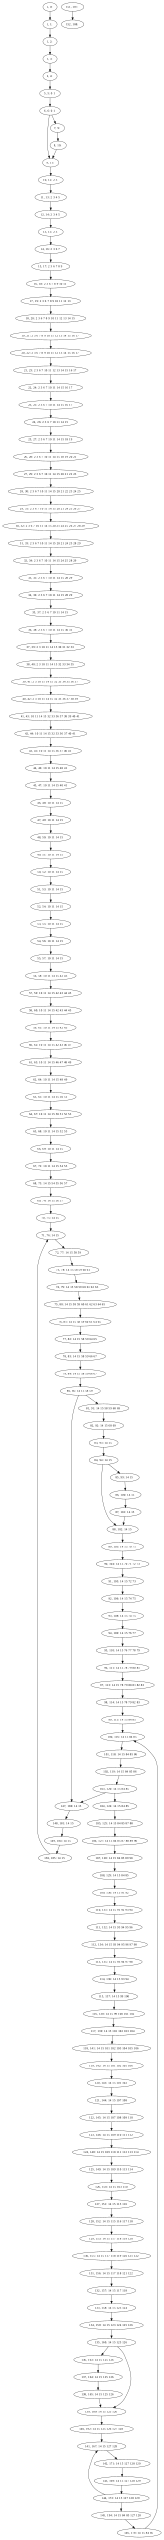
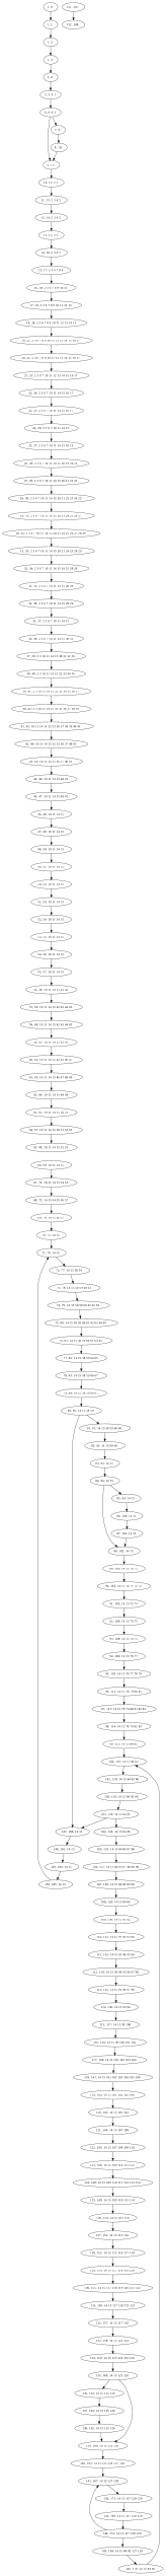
  digraph {
    fontname="Liberation Serif"
    node [fontname="Liberation Serif"]
    edge [fontname="Liberation Serif"]
    n1 [label="0, 0: "]
    n2 [label="1, 1: "]
    n3 [label="2, 2: "]
    n4 [label="3, 3: "]
    n5 [label="4, 4: "]
    n6 [label="5, 5: 0 1 "]
    n7 [label="6, 6: 0 1 "]
    n8 [label="7, 9: "]
    n9 [label="9, 11: "]
    n10 [label="8, 10: "]
    n11 [label="10, 12: 2 3 "]
    n12 [label="11, 13: 2 3 4 5 "]
    n13 [label="12, 14: 2 3 4 5 "]
    n14 [label="13, 15: 2 3 "]
    n15 [label="14, 16: 2 3 6 7 "]
    n16 [label="15, 17: 2 3 6 7 8 9 "]
    n17 [label="16, 18: 2 3 6 7 8 9 10 11 "]
    n18 [label="17, 19: 2 3 6 7 8 9 10 11 12 13 "]
-   n19 [label="18, 20: 2 3 6 7 8 9 10 11 12 13 14 15 "]
+   n19 [label="18, 20: 2 3 6 7 8 9 10 71 12 13 14 15"]
    n20 [label="19, 21: 2 3 6 7 8 9 10 11 12 13 14 15 16 17 "]
    n21 [label="20, 22: 2 3 6 7 8 9 10 11 12 13 14 15 16 17 "]
    n22 [label="21, 23: 2 3 6 7 10 11 12 13 14 15 16 17 "]
    n23 [label="22, 24: 2 3 6 7 10 11 14 15 16 17 "]
    n24 [label="23, 25: 2 3 6 7 10 11 14 15 16 17 "]
    n25 [label="24, 26: 2 3 6 7 10 11 14 15 "]
    n26 [label="25, 27: 2 3 6 7 10 11 14 15 18 19 "]
    n27 [label="26, 28: 2 3 6 7 10 11 14 15 18 19 20 21 "]
    n28 [label="27, 29: 2 3 6 7 10 11 14 15 20 21 22 23 "]
    n29 [label="28, 30: 2 3 6 7 10 11 14 15 20 21 22 23 24 25 "]
    n30 [label="29, 31: 2 3 6 7 10 11 14 15 20 21 24 25 26 27 "]
    n31 [label="30, 32: 2 3 6 7 10 11 14 15 20 21 24 25 26 27 28 29 "]
    n32 [label="31, 33: 2 3 6 7 10 11 14 15 20 21 24 25 28 29 "]
    n33 [label="32, 34: 2 3 6 7 10 11 14 15 24 25 28 29 "]
    n34 [label="33, 35: 2 3 6 7 10 11 14 15 28 29 "]
    n35 [label="34, 36: 2 3 6 7 10 11 14 15 28 29 "]
    n36 [label="35, 37: 2 3 6 7 10 11 14 15 "]
    n37 [label="36, 38: 2 3 6 7 10 11 14 15 30 31 "]
    n38 [label="37, 39: 2 3 10 11 14 15 30 31 32 33 "]
    n39 [label="38, 40: 2 3 10 11 14 15 32 33 34 35 "]
    n40 [label="39, 41: 2 3 10 11 14 15 32 33 34 35 36 37 "]
    n41 [label="40, 42: 2 3 10 11 14 15 32 33 36 37 38 39 "]
    n42 [label="41, 43: 10 11 14 15 32 33 36 37 38 39 40 41 "]
    n43 [label="42, 44: 10 11 14 15 32 33 36 37 40 41 "]
    n44 [label="43, 45: 10 11 14 15 36 37 40 41 "]
    n45 [label="44, 46: 10 11 14 15 40 41 "]
    n46 [label="45, 47: 10 11 14 15 40 41 "]
    n47 [label="46, 48: 10 11 14 15 "]
    n48 [label="47, 49: 10 11 14 15 "]
    n49 [label="48, 50: 10 11 14 15 "]
    n50 [label="49, 51: 10 11 14 15 "]
    n51 [label="50, 52: 10 11 14 15 "]
    n52 [label="51, 53: 10 11 14 15 "]
    n53 [label="52, 54: 10 11 14 15 "]
    n54 [label="53, 55: 10 11 14 15 "]
    n55 [label="54, 56: 10 11 14 15 "]
    n56 [label="55, 57: 10 11 14 15 "]
    n57 [label="56, 58: 10 11 14 15 42 43 "]
    n58 [label="57, 59: 10 11 14 15 42 43 44 45 "]
    n59 [label="58, 60: 10 11 14 15 42 43 44 45 "]
    n60 [label="59, 61: 10 11 14 15 42 43 "]
    n61 [label="60, 62: 10 11 14 15 42 43 46 47 "]
    n62 [label="61, 63: 10 11 14 15 46 47 48 49 "]
    n63 [label="62, 64: 10 11 14 15 48 49 "]
    n64 [label="63, 65: 10 11 14 15 50 51 "]
    n65 [label="64, 67: 10 11 14 15 50 51 52 53 "]
    n66 [label="65, 68: 10 11 14 15 52 53 "]
    n67 [label="66, 69: 10 11 14 15 "]
    n68 [label="67, 72: 10 11 14 15 54 55 "]
    n69 [label="68, 73: 14 15 54 55 56 57 "]
    n70 [label="69, 74: 14 15 56 57 "]
    n71 [label="70, 75: 14 15 "]
    n72 [label="71, 76: 14 15 "]
    n73 [label="72, 77: 14 15 58 59 "]
    n74 [label="73, 78: 14 15 58 59 60 61 "]
    n75 [label="74, 79: 14 15 58 59 60 61 62 63 "]
    n76 [label="75, 80: 14 15 58 59 60 61 62 63 64 65 "]
    n77 [label="76, 81: 14 15 58 59 60 61 64 65 "]
    n78 [label="77, 82: 14 15 58 59 64 65 "]
    n79 [label="78, 83: 14 15 58 59 66 67 "]
    n80 [label="79, 84: 14 15 58 59 66 67 "]
    n81 [label="80, 85: 14 15 58 59 "]
    n82 [label="81, 91: 14 15 58 59 68 69 "]
    n83 [label="147, 180: 14 15 "]
    n84 [label="82, 92: 14 15 68 69 "]
    n85 [label="148, 181: 14 15 "]
    n86 [label="83, 93: 14 15 "]
    n87 [label="84, 94: 14 15 "]
    n88 [label="85, 99: 14 15 "]
    n89 [label="88, 102: 14 15 "]
    n90 [label="86, 100: 14 15 "]
    n91 [label="89, 103: 14 15 70 71 "]
    n92 [label="87, 101: 14 15 "]
    n93 [label="90, 104: 14 15 70 71 72 73 "]
    n94 [label="91, 105: 14 15 72 73 "]
    n95 [label="92, 106: 14 15 74 75 "]
    n96 [label="93, 108: 14 15 74 75 "]
    n97 [label="94, 109: 14 15 76 77 "]
    n98 [label="95, 110: 14 15 76 77 78 79 "]
    n99 [label="96, 111: 14 15 78 79 80 81 "]
    n100 [label="97, 113: 14 15 78 79 80 81 82 83 "]
    n101 [label="98, 114: 14 15 78 79 82 83 "]
    n102 [label="99, 115: 14 15 84 85 "]
    n103 [label="100, 116: 14 15 84 85 "]
    n104 [label="101, 118: 14 15 84 85 86 "]
    n105 [label="102, 119: 14 15 84 85 86 "]
    n106 [label="103, 120: 14 15 84 85 "]
    n107 [label="104, 124: 14 15 84 85 "]
    n108 [label="105, 125: 14 15 84 85 87 88 "]
    n109 [label="106, 127: 14 15 84 85 87 88 89 90 "]
    n110 [label="107, 128: 14 15 84 85 89 90 "]
    n111 [label="108, 129: 14 15 84 85 "]
    n112 [label="109, 130: 14 15 91 92 "]
    n113 [label="110, 131: 14 15 91 92 93 94 "]
    n114 [label="111, 132: 14 15 93 94 95 96 "]
    n115 [label="112, 134: 14 15 93 94 95 96 97 98 "]
    n116 [label="113, 135: 14 15 93 94 97 98 "]
    n117 [label="114, 136: 14 15 93 94 "]
    n118 [label="115, 137: 14 15 99 100 "]
    n119 [label="116, 138: 14 15 99 100 101 102 "]
    n120 [label="117, 139: 14 15 101 102 103 104 "]
    n121 [label="118, 141: 14 15 101 102 103 104 105 106 "]
    n122 [label="119, 142: 14 15 101 102 105 106 "]
    n123 [label="120, 143: 14 15 101 102 "]
    n124 [label="121, 144: 14 15 107 108 "]
    n125 [label="122, 145: 14 15 107 108 109 110 "]
    n126 [label="123, 146: 14 15 109 110 111 112 "]
    n127 [label="124, 148: 14 15 109 110 111 112 113 114 "]
    n128 [label="125, 149: 14 15 109 110 113 114 "]
    n129 [label="126, 150: 14 15 103 110"]
    n130 [label="127, 151: 14 15 115 116 "]
    n131 [label="128, 152: 14 15 115 116 117 118 "]
    n132 [label="129, 153: 14 15 117 118 119 120 "]
    n133 [label="130, 155: 14 15 117 118 119 120 121 122 "]
-   n134 [label="131, 156: 14 15 117 118 121 122 "]
+   n134 [label="131, 156: 14 15 117 118 721 122"]
    n135 [label="132, 157: 14 15 117 118 "]
    n136 [label="133, 158: 14 15 123 124 "]
    n137 [label="134, 159: 14 15 123 124 125 126 "]
    n138 [label="135, 160: 14 15 125 126 "]
    n139 [label="136, 163: 14 15 125 126 "]
    n140 [label="139, 189: 14 15 125 126 "]
    n141 [label="137, 164: 14 15 125 126 "]
    n142 [label="140, 192: 14 15 125 126 127 128 "]
    n143 [label="138, 165: 14 15 125 126 "]
    n144 [label="141, 167: 14 15 127 128 "]
    n145 [label="142, 171: 14 15 127 128 129 "]
    n146 [label="143, 169: 14 15 127 128 129 "]
    n147 [label="144, 172: 14 15 127 128 129 "]
    n148 [label="145, 194: 14 15 84 85 127 128 "]
    n149 [label="146, 178: 14 15 84 85 "]
    n150 [label="149, 184: 14 15 "]
    n151 [label="150, 185: 14 15 "]
    n152 [label="151, 187: "]
    n153 [label="152, 188: "]
    n1 -> n2
    n2 -> n3
    n3 -> n4
    n4 -> n5
    n5 -> n6
    n6 -> n7
    n7 -> n8
    n7 -> n9
    n8 -> n10
    n9 -> n11
    n10 -> n9
    n11 -> n12
    n12 -> n13
    n13 -> n14
    n14 -> n15
    n15 -> n16
    n16 -> n17
    n17 -> n18
    n18 -> n19
    n19 -> n20
    n20 -> n21
    n21 -> n22
    n22 -> n23
    n23 -> n24
    n24 -> n25
    n25 -> n26
    n26 -> n27
    n27 -> n28
    n28 -> n29
    n29 -> n30
    n30 -> n31
    n31 -> n32
    n32 -> n33
    n33 -> n34
    n34 -> n35
    n35 -> n36
    n36 -> n37
    n37 -> n38
    n38 -> n39
    n39 -> n40
    n40 -> n41
    n41 -> n42
    n42 -> n43
    n43 -> n44
    n44 -> n45
    n45 -> n46
    n46 -> n47
    n47 -> n48
    n48 -> n49
    n49 -> n50
    n50 -> n51
    n51 -> n52
    n52 -> n53
    n53 -> n54
    n54 -> n55
    n55 -> n56
    n56 -> n57
    n57 -> n58
    n58 -> n59
    n59 -> n60
    n60 -> n61
    n61 -> n62
    n62 -> n63
    n63 -> n64
    n64 -> n65
    n65 -> n66
-   n66 -> n67
    n67 -> n68
    n68 -> n69
    n69 -> n70
    n70 -> n71
    n71 -> n72
    n72 -> n73
    n73 -> n74
    n74 -> n75
    n75 -> n76
    n76 -> n77
    n77 -> n78
    n78 -> n79
    n79 -> n80
    n80 -> n81
    n81 -> n82
    n81 -> n83
    n82 -> n84
    n83 -> n85
    n84 -> n86
    n85 -> n150
    n86 -> n87
    n87 -> n88
    n87 -> n89
    n88 -> n90
    n89 -> n91
    n90 -> n92
    n91 -> n93
    n92 -> n89
    n93 -> n94
    n94 -> n95
    n95 -> n96
    n96 -> n97
    n97 -> n98
    n98 -> n99
    n99 -> n100
    n100 -> n101
    n101 -> n102
    n102 -> n103
    n103 -> n104
    n104 -> n105
    n105 -> n106
    n106 -> n83
    n106 -> n107
    n107 -> n108
    n108 -> n109
    n109 -> n110
    n110 -> n111
    n111 -> n112
    n112 -> n113
    n113 -> n114
    n114 -> n115
    n115 -> n116
    n116 -> n117
    n117 -> n118
    n118 -> n119
    n119 -> n120
    n120 -> n121
    n121 -> n122
    n122 -> n123
    n123 -> n124
    n124 -> n125
    n125 -> n126
    n126 -> n127
    n127 -> n128
    n128 -> n129
    n129 -> n130
    n130 -> n131
    n131 -> n132
    n132 -> n133
    n133 -> n134
    n134 -> n135
    n135 -> n136
    n136 -> n137
    n137 -> n138
    n138 -> n139
    n138 -> n140
    n139 -> n141
    n140 -> n142
    n141 -> n143
    n142 -> n144
    n143 -> n140
    n144 -> n145
    n145 -> n146
    n146 -> n147
    n147 -> n144
    n147 -> n148
    n148 -> n149
    n149 -> n103
    n150 -> n151
    n151 -> n72
    n152 -> n153
  }
